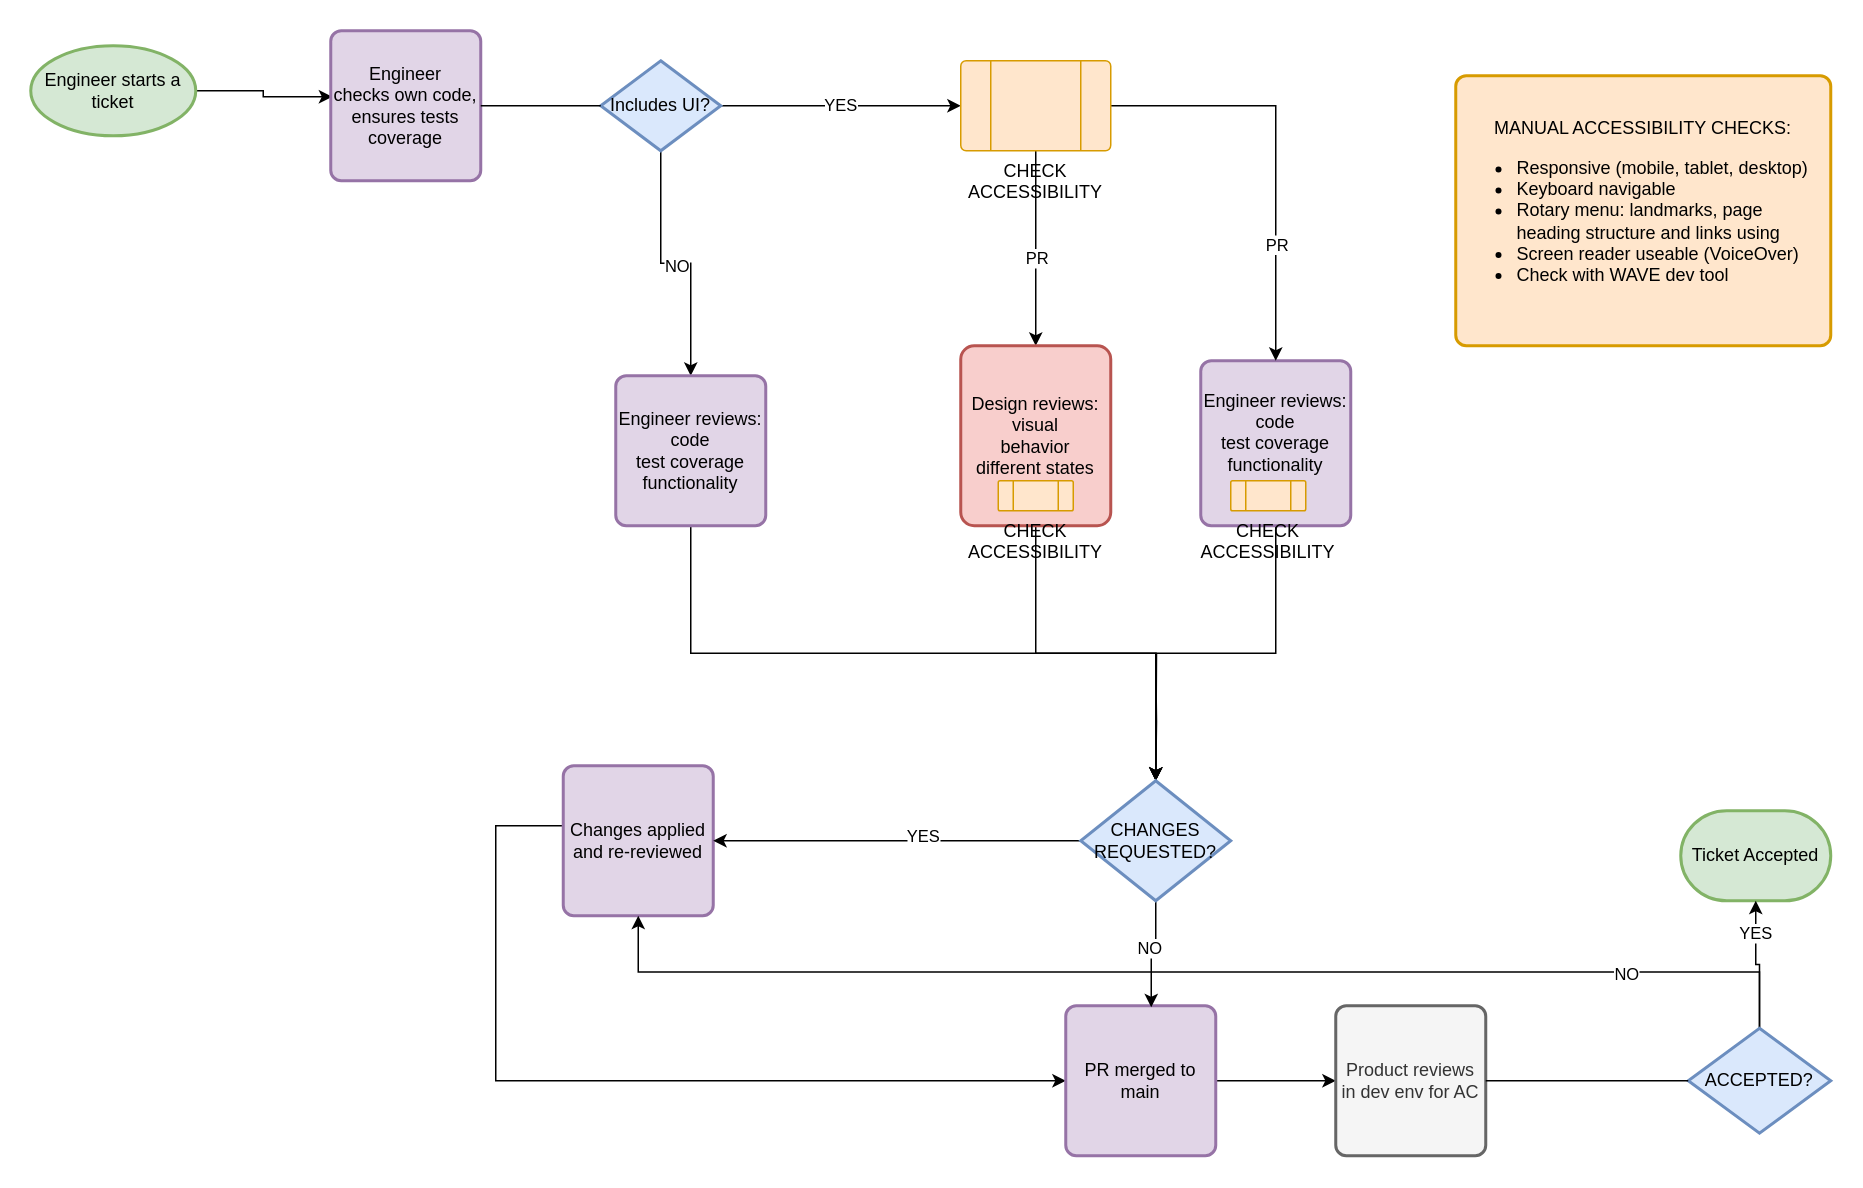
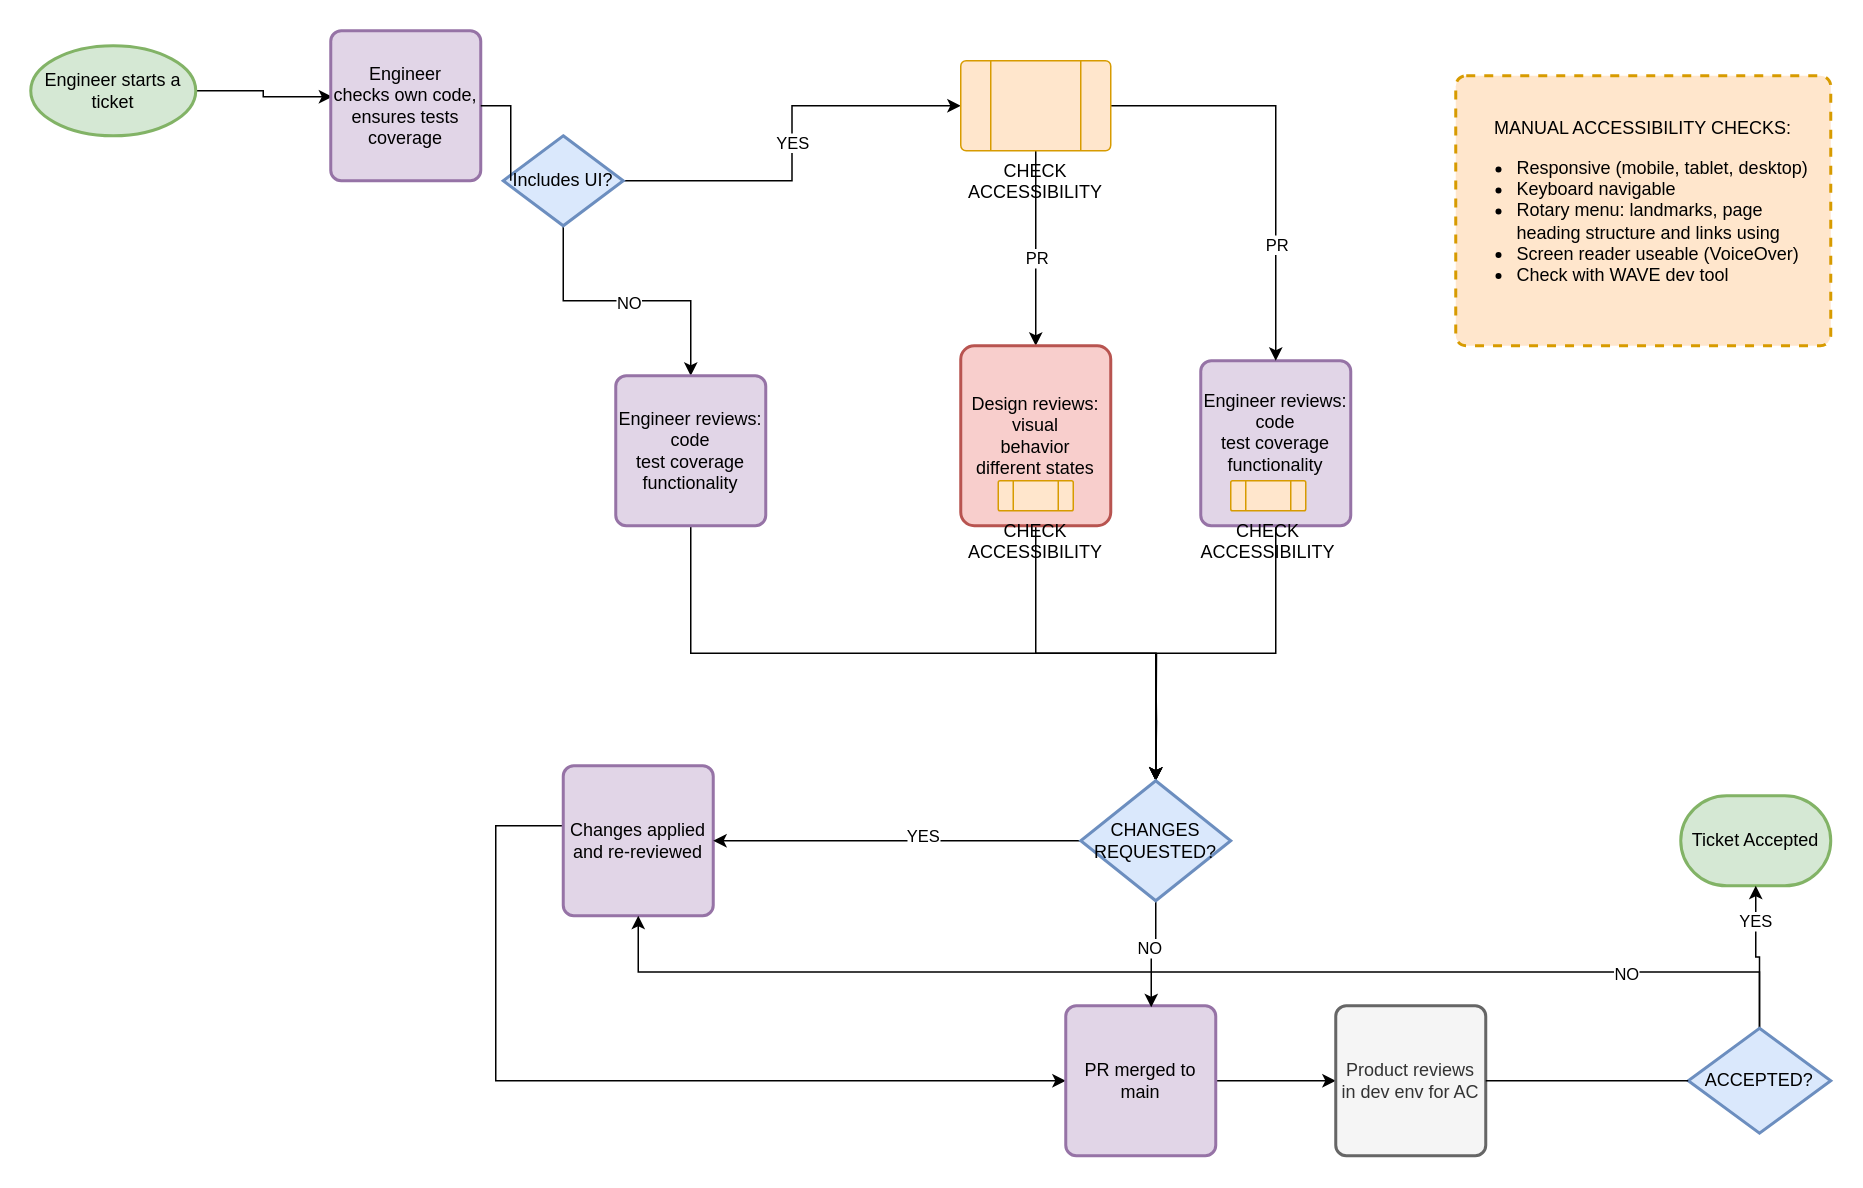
  <mxCell id="0" />
  <mxCell id="1" parent="0" />
  <mxCell id="2" style="edgeStyle=orthogonalEdgeStyle;rounded=0;orthogonalLoop=1;jettySize=auto;html=1;entryX=0.01;entryY=0.44;entryDx=0;entryDy=0;entryPerimeter=0;" parent="1" source="3" target="4" edge="1"><mxGeometry relative="1" as="geometry" /></mxCell>
  <mxCell id="3" value="Engineer starts a ticket" style="strokeWidth=2;html=1;shape=mxgraph.flowchart.start_1;whiteSpace=wrap;fillColor=#d5e8d4;strokeColor=#82b366;" parent="1" vertex="1"><mxGeometry x="20" y="30" width="110" height="60" as="geometry" /></mxCell>
  <mxCell id="4" value="Engineer&lt;br&gt;checks own code, ensures tests coverage" style="rounded=1;whiteSpace=wrap;html=1;absoluteArcSize=1;arcSize=14;strokeWidth=2;fillColor=#e1d5e7;strokeColor=#9673a6;" parent="1" vertex="1"><mxGeometry x="220" y="20" width="100" height="100" as="geometry" /></mxCell>
- <mxCell id="5" value="MANUAL ACCESSIBILITY CHECKS:&lt;br&gt;&lt;div style=&quot;text-align: left&quot;&gt;&lt;ul&gt;&lt;li&gt;&lt;span&gt;Responsive (mobile, tablet, desktop)&lt;/span&gt;&lt;/li&gt;&lt;li&gt;&lt;span&gt;Keyboard navigable&lt;/span&gt;&lt;/li&gt;&lt;li&gt;&lt;span&gt;Rotary menu: landmarks, page heading structure and links using&lt;/span&gt;&lt;/li&gt;&lt;li&gt;&lt;span&gt;Screen reader useable (VoiceOver)&lt;/span&gt;&lt;/li&gt;&lt;li&gt;Check with WAVE dev tool&lt;/li&gt;&lt;/ul&gt;&lt;/div&gt;" style="rounded=1;whiteSpace=wrap;html=1;absoluteArcSize=1;arcSize=14;strokeWidth=2;fillColor=#ffe6cc;strokeColor=#d79b00;perimeterSpacing=0;glass=0;" parent="1" vertex="1"><mxGeometry x="970" y="50" width="250" height="180" as="geometry" /></mxCell>
+ <mxCell id="5" value="MANUAL ACCESSIBILITY CHECKS:&lt;br&gt;&lt;div style=&quot;text-align: left&quot;&gt;&lt;ul&gt;&lt;li&gt;&lt;span&gt;Responsive (mobile, tablet, desktop)&lt;/span&gt;&lt;/li&gt;&lt;li&gt;&lt;span&gt;Keyboard navigable&lt;/span&gt;&lt;/li&gt;&lt;li&gt;&lt;span&gt;Rotary menu: landmarks, page heading structure and links using&lt;/span&gt;&lt;/li&gt;&lt;li&gt;&lt;span&gt;Screen reader useable (VoiceOver)&lt;/span&gt;&lt;/li&gt;&lt;li&gt;Check with WAVE dev tool&lt;/li&gt;&lt;/ul&gt;&lt;/div&gt;" style="rounded=1;whiteSpace=wrap;html=1;absoluteArcSize=1;arcSize=14;strokeWidth=2;fillColor=#ffe6cc;strokeColor=#d79b00;perimeterSpacing=0;glass=0;dashed=1;" parent="1" vertex="1"><mxGeometry x="970" y="50" width="250" height="180" as="geometry" /></mxCell>
  <mxCell id="6" style="edgeStyle=orthogonalEdgeStyle;rounded=0;orthogonalLoop=1;jettySize=auto;html=1;entryX=0.5;entryY=0;entryDx=0;entryDy=0;exitX=0.5;exitY=1;exitDx=0;exitDy=0;exitPerimeter=0;" parent="1" source="9" target="12" edge="1"><mxGeometry relative="1" as="geometry"><mxPoint x="425" y="220" as="targetPoint" /></mxGeometry></mxCell>
  <mxCell id="7" value="NO" style="edgeLabel;html=1;align=center;verticalAlign=middle;resizable=0;points=[];" parent="6" vertex="1" connectable="0"><mxGeometry y="-1" relative="1" as="geometry"><mxPoint as="offset" /></mxGeometry></mxCell>
  <mxCell id="8" value="YES" style="edgeStyle=orthogonalEdgeStyle;rounded=0;orthogonalLoop=1;jettySize=auto;html=1;entryX=0;entryY=0.5;entryDx=0;entryDy=0;" parent="1" source="9" target="19" edge="1"><mxGeometry relative="1" as="geometry" /></mxCell>
- <mxCell id="9" value="Includes UI?" style="strokeWidth=2;html=1;shape=mxgraph.flowchart.decision;whiteSpace=wrap;fillColor=#dae8fc;strokeColor=#6c8ebf;" parent="1" vertex="1"><mxGeometry x="400" y="40" width="80" height="60" as="geometry" /></mxCell>
+ <mxCell id="9" value="Includes UI?" style="strokeWidth=2;html=1;shape=mxgraph.flowchart.decision;whiteSpace=wrap;fillColor=#dae8fc;strokeColor=#6c8ebf;" parent="1" vertex="1"><mxGeometry x="335" y="90" width="80" height="60" as="geometry" /></mxCell>
  <mxCell id="10" value="" style="edgeStyle=orthogonalEdgeStyle;rounded=0;orthogonalLoop=1;jettySize=auto;html=1;exitX=1;exitY=0.5;exitDx=0;exitDy=0;endArrow=none;" parent="1" source="4" target="9" edge="1"><mxGeometry relative="1" as="geometry"><mxPoint x="350" y="70" as="sourcePoint" /><mxPoint x="530" y="70" as="targetPoint" /><Array as="points" /></mxGeometry></mxCell>
  <mxCell id="11" style="edgeStyle=orthogonalEdgeStyle;rounded=0;orthogonalLoop=1;jettySize=auto;html=1;exitX=0.5;exitY=1;exitDx=0;exitDy=0;entryX=0.5;entryY=0;entryDx=0;entryDy=0;entryPerimeter=0;" parent="1" source="12" target="35" edge="1"><mxGeometry relative="1" as="geometry" /></mxCell>
  <mxCell id="12" value="Engineer reviews:&lt;br&gt;code&lt;br&gt;test coverage&lt;br&gt;functionality" style="rounded=1;whiteSpace=wrap;html=1;absoluteArcSize=1;arcSize=14;strokeWidth=2;fillColor=#e1d5e7;strokeColor=#9673a6;" parent="1" vertex="1"><mxGeometry x="410" y="250" width="100" height="100" as="geometry" /></mxCell>
  <mxCell id="13" style="edgeStyle=orthogonalEdgeStyle;rounded=0;orthogonalLoop=1;jettySize=auto;html=1;exitX=0.5;exitY=1;exitDx=0;exitDy=0;" parent="1" source="14" edge="1"><mxGeometry relative="1" as="geometry"><mxPoint x="770" y="520" as="targetPoint" /></mxGeometry></mxCell>
  <mxCell id="14" value="Engineer reviews:&lt;br&gt;code&lt;br&gt;test coverage&lt;br&gt;functionality&lt;br&gt;&lt;span style=&quot;color: rgba(0 , 0 , 0 , 0) ; font-family: monospace ; font-size: 0px&quot;&gt;%3CmxGraphModel%3E%3Croot%3E%3CmxCell%20id%3D%220%22%2F%3E%3CmxCell%20id%3D%221%22%20parent%3D%220%22%2F%3E%3CmxCell%20id%3D%222%22%20value%3D%22CHECK%20ACCESSIBILITY%22%20style%3D%22verticalLabelPosition%3Dbottom%3BverticalAlign%3Dtop%3Bhtml%3D1%3Bshape%3Dprocess%3BwhiteSpace%3Dwrap%3Brounded%3D1%3Bsize%3D0.2%3BarcSize%3D6%3B%22%20vertex%3D%221%22%20parent%3D%221%22%3E%3CmxGeometry%20x%3D%22640%22%20y%3D%22320%22%20width%3D%22100%22%20height%3D%2260%22%20as%3D%22geometry%22%2F%3E%3C%2FmxCell%3E%3C%2Froot%3E%3C%2FmxGraphModel%3E&lt;/span&gt;" style="rounded=1;whiteSpace=wrap;html=1;absoluteArcSize=1;arcSize=14;strokeWidth=2;fillColor=#e1d5e7;strokeColor=#9673a6;" parent="1" vertex="1"><mxGeometry x="800" y="240" width="100" height="110" as="geometry" /></mxCell>
  <mxCell id="15" style="edgeStyle=orthogonalEdgeStyle;rounded=0;orthogonalLoop=1;jettySize=auto;html=1;exitX=0.5;exitY=1;exitDx=0;exitDy=0;entryX=0.5;entryY=0;entryDx=0;entryDy=0;" parent="1" source="19" target="21" edge="1"><mxGeometry relative="1" as="geometry" /></mxCell>
  <mxCell id="16" value="PR" style="edgeLabel;html=1;align=center;verticalAlign=middle;resizable=0;points=[];" parent="15" vertex="1" connectable="0"><mxGeometry x="0.087" relative="1" as="geometry"><mxPoint as="offset" /></mxGeometry></mxCell>
  <mxCell id="17" style="edgeStyle=orthogonalEdgeStyle;rounded=0;orthogonalLoop=1;jettySize=auto;html=1;exitX=1;exitY=0.5;exitDx=0;exitDy=0;entryX=0.5;entryY=0;entryDx=0;entryDy=0;" parent="1" source="19" target="14" edge="1"><mxGeometry relative="1" as="geometry" /></mxCell>
  <mxCell id="18" value="PR" style="edgeLabel;html=1;align=center;verticalAlign=middle;resizable=0;points=[];" parent="17" vertex="1" connectable="0"><mxGeometry x="0.443" relative="1" as="geometry"><mxPoint as="offset" /></mxGeometry></mxCell>
  <mxCell id="19" value="CHECK ACCESSIBILITY" style="verticalLabelPosition=bottom;verticalAlign=top;html=1;shape=process;whiteSpace=wrap;rounded=1;size=0.2;arcSize=6;fillColor=#ffe6cc;strokeColor=#d79b00;" parent="1" vertex="1"><mxGeometry x="640" y="40" width="100" height="60" as="geometry" /></mxCell>
  <mxCell id="20" style="edgeStyle=orthogonalEdgeStyle;rounded=0;orthogonalLoop=1;jettySize=auto;html=1;exitX=0.5;exitY=1;exitDx=0;exitDy=0;entryX=0.5;entryY=0;entryDx=0;entryDy=0;entryPerimeter=0;" parent="1" source="21" target="35" edge="1"><mxGeometry relative="1" as="geometry"><mxPoint x="720" y="425" as="targetPoint" /></mxGeometry></mxCell>
  <mxCell id="21" value="Design reviews:&lt;br&gt;visual&lt;br&gt;behavior&lt;br&gt;different states" style="rounded=1;whiteSpace=wrap;html=1;absoluteArcSize=1;arcSize=18;strokeWidth=2;fillColor=#f8cecc;strokeColor=#b85450;" parent="1" vertex="1"><mxGeometry x="640" y="230" width="100" height="120" as="geometry" /></mxCell>
- <mxCell id="22" value="Ticket Accepted" style="strokeWidth=2;html=1;shape=mxgraph.flowchart.terminator;whiteSpace=wrap;fillColor=#d5e8d4;strokeColor=#82b366;" parent="1" vertex="1"><mxGeometry x="1120" y="540" width="100" height="60" as="geometry" /></mxCell>
+ <mxCell id="22" value="Ticket Accepted" style="strokeWidth=2;html=1;shape=mxgraph.flowchart.terminator;whiteSpace=wrap;fillColor=#d5e8d4;strokeColor=#82b366;" parent="1" vertex="1"><mxGeometry x="1120" y="530" width="100" height="60" as="geometry" /></mxCell>
  <mxCell id="23" style="edgeStyle=orthogonalEdgeStyle;rounded=0;orthogonalLoop=1;jettySize=auto;html=1;entryX=0;entryY=0.5;entryDx=0;entryDy=0;exitX=0;exitY=0.5;exitDx=0;exitDy=0;" parent="1" source="24" target="26" edge="1"><mxGeometry relative="1" as="geometry"><mxPoint x="425" y="600" as="sourcePoint" /><Array as="points"><mxPoint x="330" y="550" /><mxPoint x="330" y="720" /></Array></mxGeometry></mxCell>
  <mxCell id="24" value="Changes applied and re-reviewed" style="rounded=1;whiteSpace=wrap;html=1;absoluteArcSize=1;arcSize=14;strokeWidth=2;fillColor=#e1d5e7;strokeColor=#9673a6;" parent="1" vertex="1"><mxGeometry x="375" y="510" width="100" height="100" as="geometry" /></mxCell>
  <mxCell id="25" style="edgeStyle=orthogonalEdgeStyle;rounded=0;orthogonalLoop=1;jettySize=auto;html=1;exitX=1;exitY=0.5;exitDx=0;exitDy=0;entryX=0;entryY=0.5;entryDx=0;entryDy=0;" parent="1" source="26" target="29" edge="1"><mxGeometry relative="1" as="geometry" /></mxCell>
  <mxCell id="26" value="PR merged to main" style="rounded=1;whiteSpace=wrap;html=1;absoluteArcSize=1;arcSize=14;strokeWidth=2;fillColor=#e1d5e7;strokeColor=#9673a6;" parent="1" vertex="1"><mxGeometry x="710" y="670" width="100" height="100" as="geometry" /></mxCell>
  <mxCell id="27" style="edgeStyle=orthogonalEdgeStyle;rounded=0;orthogonalLoop=1;jettySize=auto;html=1;startArrow=none;" parent="1" source="38" target="22" edge="1"><mxGeometry relative="1" as="geometry" /></mxCell>
  <mxCell id="28" value="YES" style="edgeLabel;html=1;align=center;verticalAlign=middle;resizable=0;points=[];" parent="27" vertex="1" connectable="0"><mxGeometry x="0.514" y="1" relative="1" as="geometry"><mxPoint as="offset" /></mxGeometry></mxCell>
  <mxCell id="29" value="Product reviews in dev env for AC" style="rounded=1;whiteSpace=wrap;html=1;absoluteArcSize=1;arcSize=14;strokeWidth=2;fillColor=#f5f5f5;fontColor=#333333;strokeColor=#666666;" parent="1" vertex="1"><mxGeometry x="890" y="670" width="100" height="100" as="geometry" /></mxCell>
  <mxCell id="30" style="edgeStyle=orthogonalEdgeStyle;rounded=0;orthogonalLoop=1;jettySize=auto;html=1;exitX=0.5;exitY=1;exitDx=0;exitDy=0;entryX=0.5;entryY=0;entryDx=0;entryDy=0;entryPerimeter=0;" parent="1" target="35" edge="1"><mxGeometry relative="1" as="geometry"><mxPoint x="770" y="440" as="sourcePoint" /></mxGeometry></mxCell>
  <mxCell id="31" style="edgeStyle=orthogonalEdgeStyle;rounded=0;orthogonalLoop=1;jettySize=auto;html=1;entryX=1;entryY=0.5;entryDx=0;entryDy=0;" parent="1" source="35" target="24" edge="1"><mxGeometry relative="1" as="geometry" /></mxCell>
  <mxCell id="32" value="YES" style="edgeLabel;html=1;align=center;verticalAlign=middle;resizable=0;points=[];" parent="31" vertex="1" connectable="0"><mxGeometry x="-0.133" y="-4" relative="1" as="geometry"><mxPoint as="offset" /></mxGeometry></mxCell>
  <mxCell id="33" style="edgeStyle=orthogonalEdgeStyle;rounded=0;orthogonalLoop=1;jettySize=auto;html=1;exitX=0.5;exitY=1;exitDx=0;exitDy=0;exitPerimeter=0;entryX=0.57;entryY=0.01;entryDx=0;entryDy=0;entryPerimeter=0;" parent="1" source="35" target="26" edge="1"><mxGeometry relative="1" as="geometry" /></mxCell>
  <mxCell id="34" value="NO" style="edgeLabel;html=1;align=center;verticalAlign=middle;resizable=0;points=[];" parent="33" vertex="1" connectable="0"><mxGeometry x="0.024" y="-4" relative="1" as="geometry"><mxPoint x="2" y="-4" as="offset" /></mxGeometry></mxCell>
  <mxCell id="35" value="CHANGES REQUESTED?" style="strokeWidth=2;html=1;shape=mxgraph.flowchart.decision;whiteSpace=wrap;fillColor=#dae8fc;strokeColor=#6c8ebf;" parent="1" vertex="1"><mxGeometry x="720" y="520" width="100" height="80" as="geometry" /></mxCell>
  <mxCell id="36" style="edgeStyle=orthogonalEdgeStyle;rounded=0;orthogonalLoop=1;jettySize=auto;html=1;exitX=0.5;exitY=0;exitDx=0;exitDy=0;exitPerimeter=0;" parent="1" source="38" target="24" edge="1"><mxGeometry relative="1" as="geometry" /></mxCell>
  <mxCell id="37" value="NO" style="edgeLabel;html=1;align=center;verticalAlign=middle;resizable=0;points=[];" parent="36" vertex="1" connectable="0"><mxGeometry x="-0.691" y="1" relative="1" as="geometry"><mxPoint as="offset" /></mxGeometry></mxCell>
  <mxCell id="38" value="ACCEPTED?" style="strokeWidth=2;html=1;shape=mxgraph.flowchart.decision;whiteSpace=wrap;fillColor=#dae8fc;strokeColor=#6c8ebf;" parent="1" vertex="1"><mxGeometry x="1125" y="685" width="95" height="70" as="geometry" /></mxCell>
  <mxCell id="39" value="" style="edgeStyle=orthogonalEdgeStyle;rounded=0;orthogonalLoop=1;jettySize=auto;html=1;endArrow=none;" parent="1" source="29" target="38" edge="1"><mxGeometry relative="1" as="geometry"><mxPoint x="1040" y="720" as="sourcePoint" /><mxPoint x="1170" y="590" as="targetPoint" /></mxGeometry></mxCell>
  <mxCell id="40" value="CHECK ACCESSIBILITY" style="verticalLabelPosition=bottom;verticalAlign=top;html=1;shape=process;whiteSpace=wrap;rounded=1;size=0.2;arcSize=6;fillColor=#ffe6cc;strokeColor=#d79b00;" parent="1" vertex="1"><mxGeometry x="665" y="320" width="50" height="20" as="geometry" /></mxCell>
  <mxCell id="41" value="CHECK ACCESSIBILITY" style="verticalLabelPosition=bottom;verticalAlign=top;html=1;shape=process;whiteSpace=wrap;rounded=1;size=0.2;arcSize=6;fillColor=#ffe6cc;strokeColor=#d79b00;" parent="1" vertex="1"><mxGeometry x="820" y="320" width="50" height="20" as="geometry" /></mxCell>
